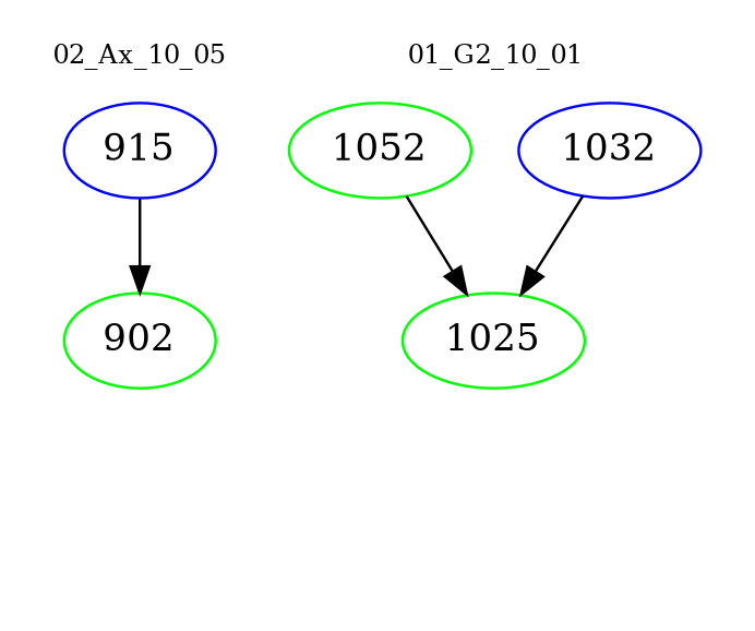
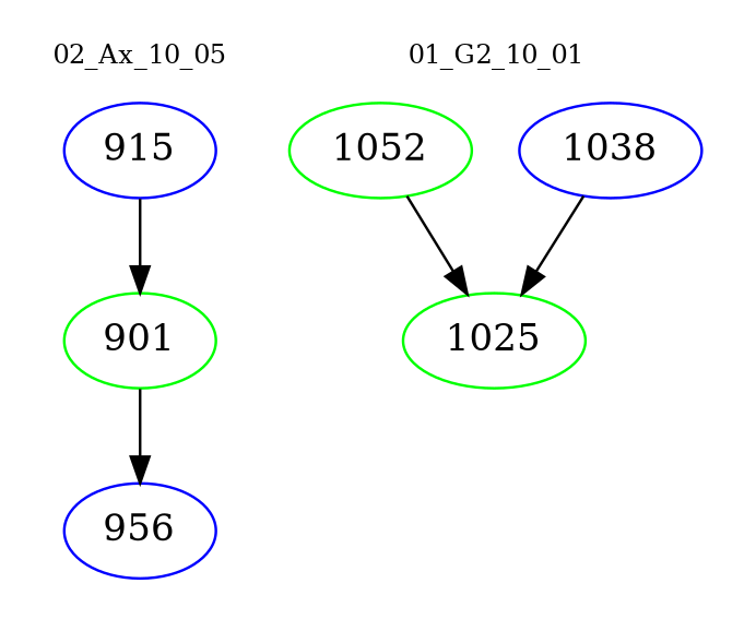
  digraph {
    node [color=blue]
    edge [color=black]
    n1 [label=915]
-   n2 [color=green label=902]
-   n4 [label=1032]
+   n2 [color=green label=901]
+   n3 [label=956]
+   n4 [label=1038]
    n5 [color=green label=1025]
    n6 [color=green label=1052]
    subgraph cluster_1 {
      color=white
      fontsize=10
      label="02_Ax_10_05"
      n1
      n2
+     n3
    }
    subgraph cluster_2 {
      color=white
      fontsize=10
      label="01_G2_10_01"
      n4
      n5
      n6
    }
    n1 -> n2
+   n2 -> n3
    n4 -> n5
    n6 -> n5
  }
